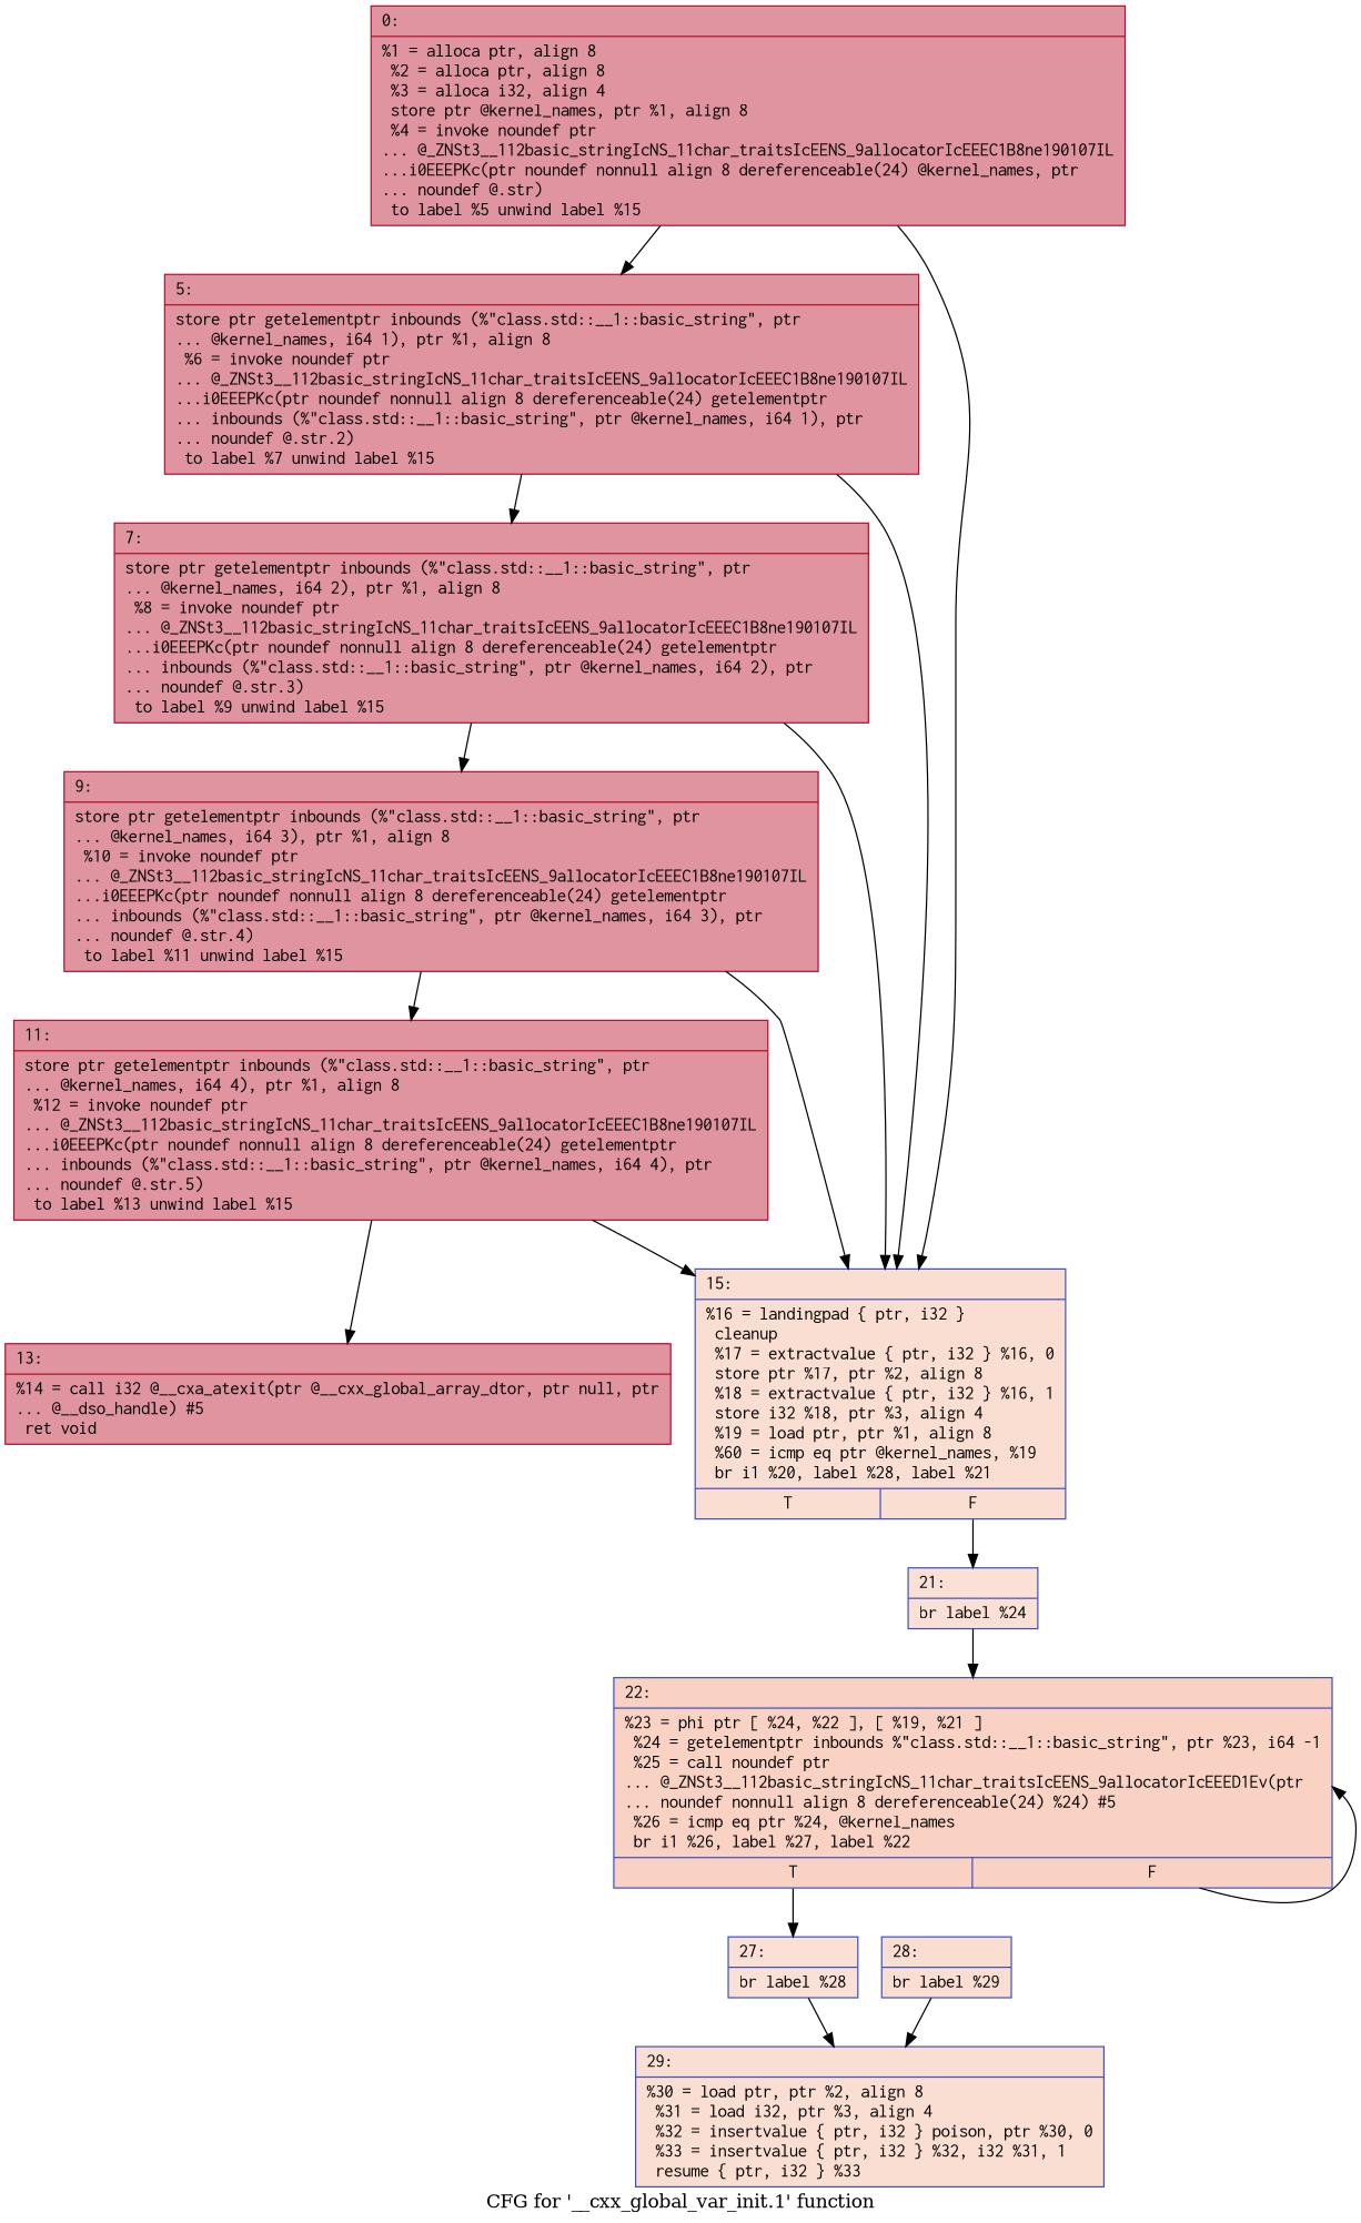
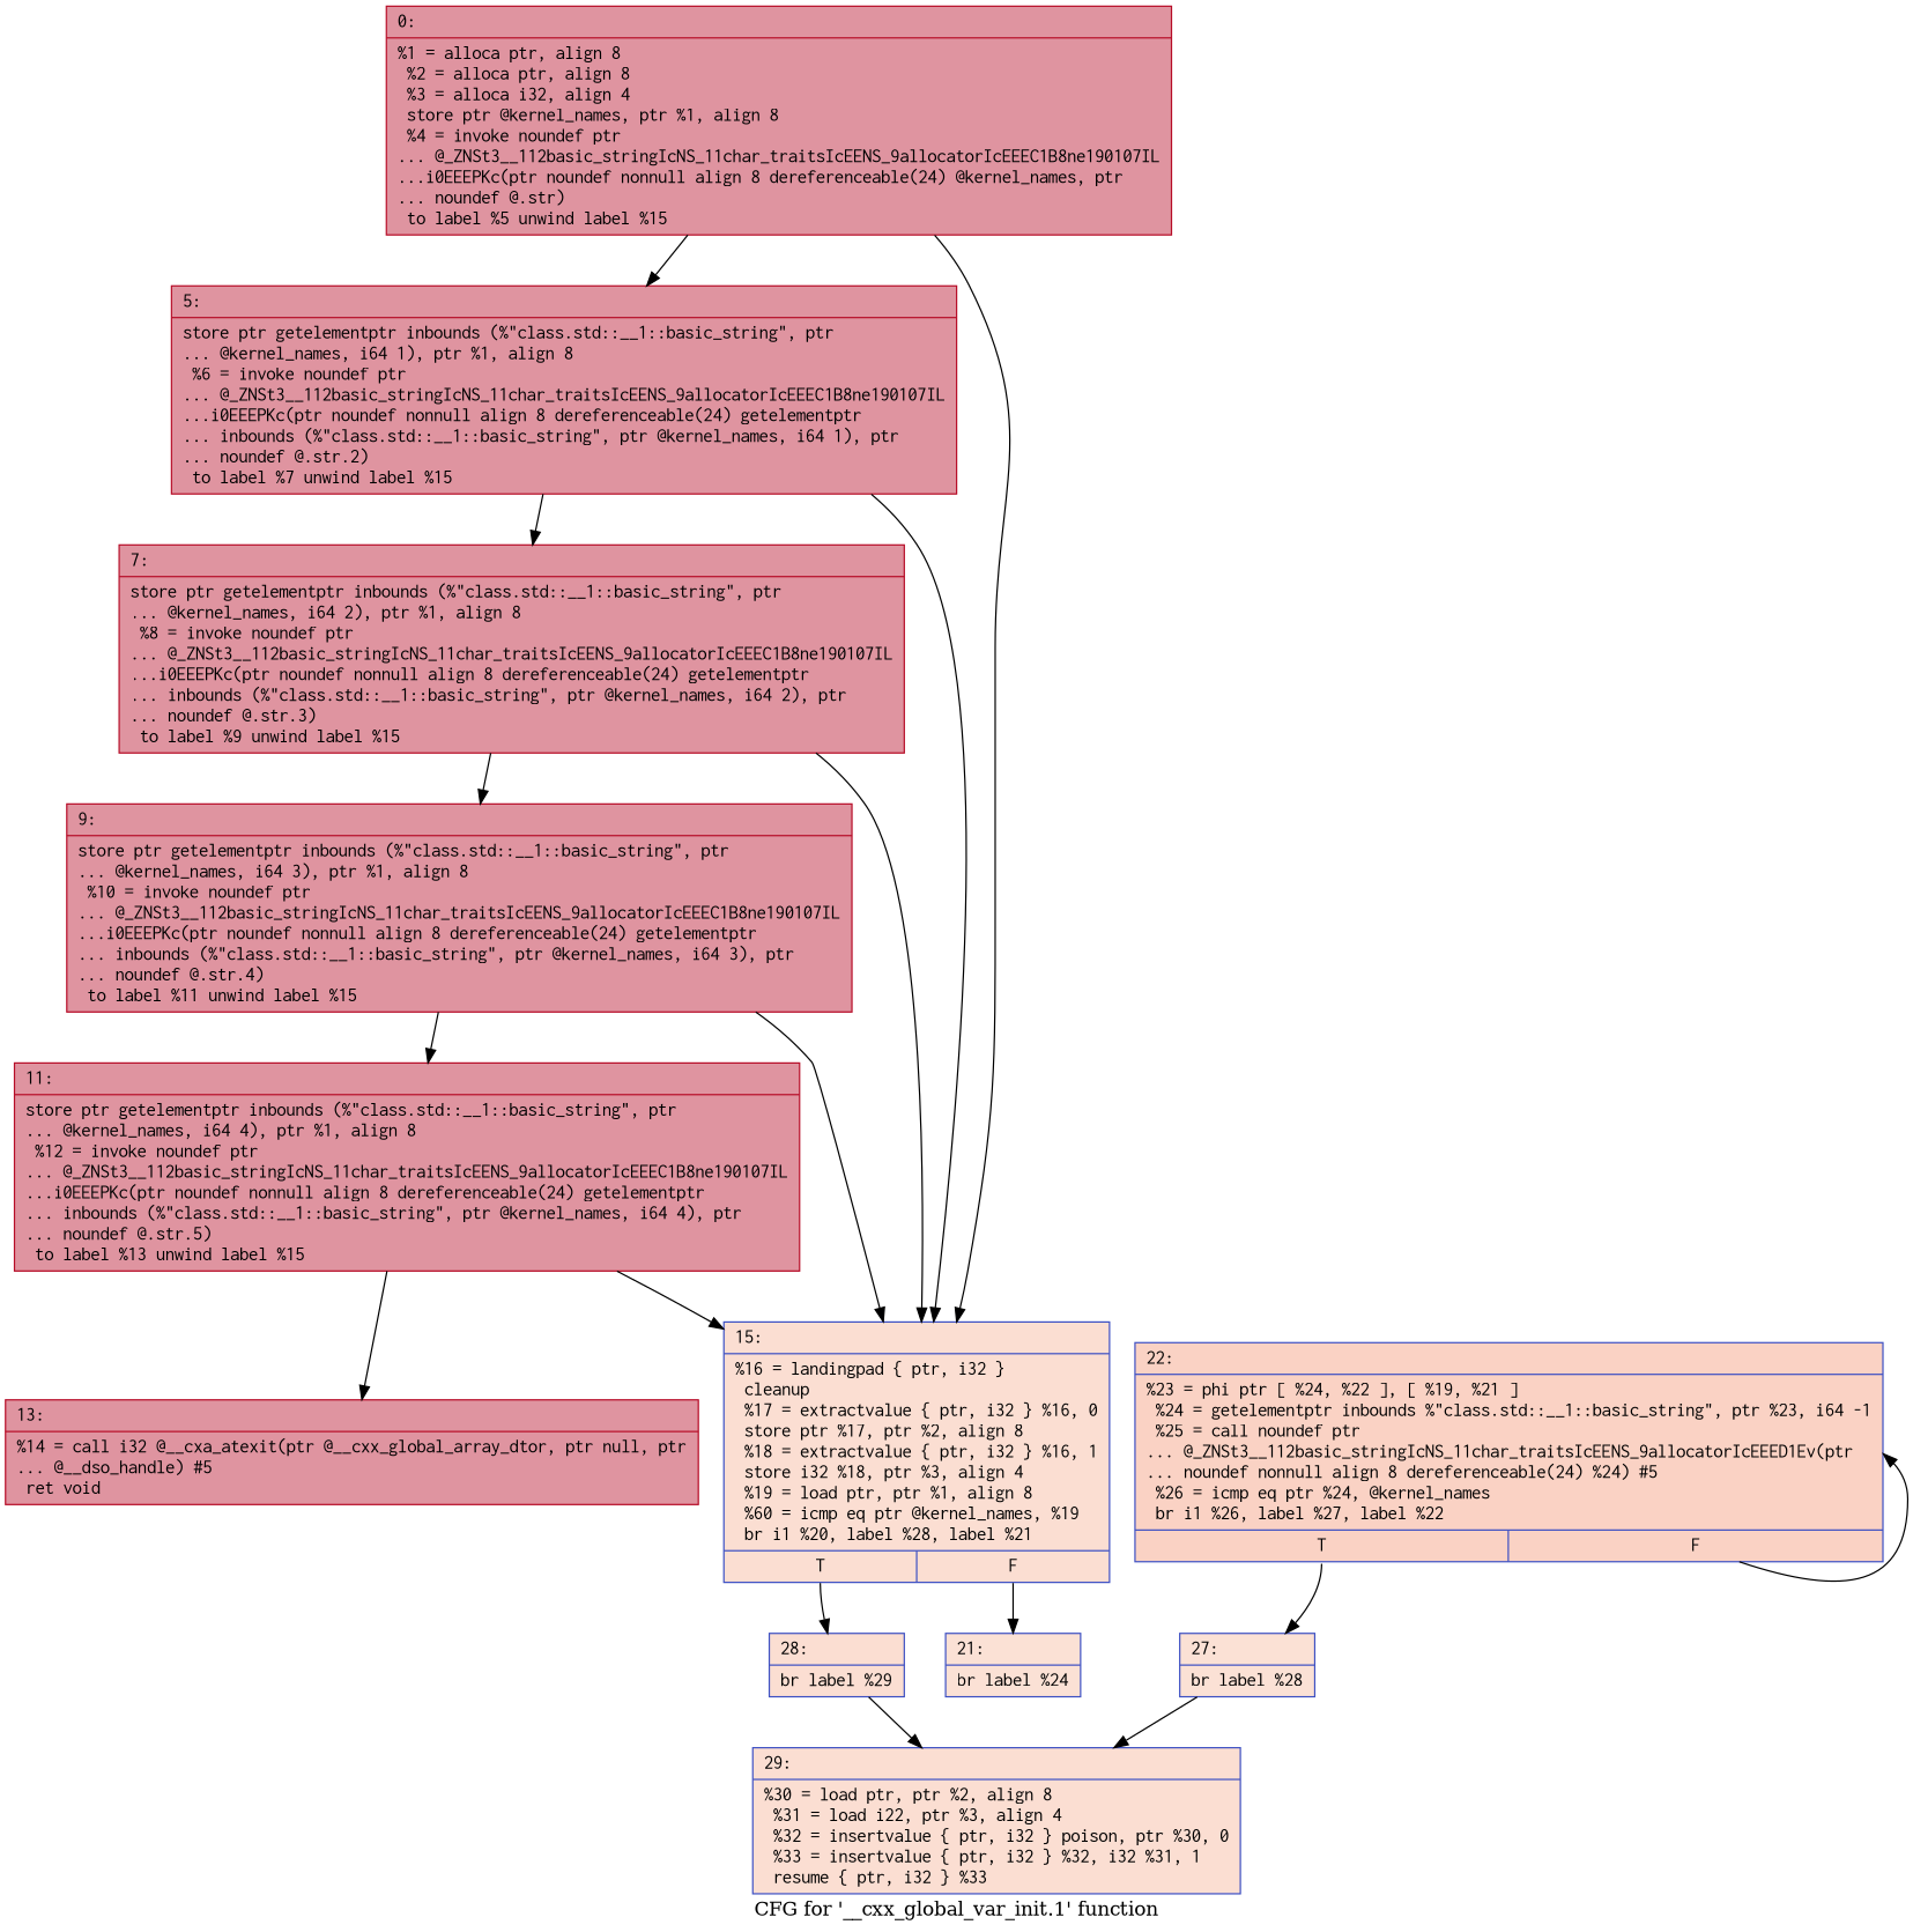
  digraph {
    label="CFG for '__cxx_global_var_init.1' function"
    node [color="#b70d28ff" fillcolor="#b70d2870" fontname=Courier shape=record style=filled]
    n1 [label="{0:\l|  %1 = alloca ptr, align 8\l  %2 = alloca ptr, align 8\l  %3 = alloca i32, align 4\l  store ptr @kernel_names, ptr %1, align 8\l  %4 = invoke noundef ptr\l... @_ZNSt3__112basic_stringIcNS_11char_traitsIcEENS_9allocatorIcEEEC1B8ne190107IL\l...i0EEEPKc(ptr noundef nonnull align 8 dereferenceable(24) @kernel_names, ptr\l... noundef @.str)\l          to label %5 unwind label %15\l}"]
    n2 [label="{5:\l|  store ptr getelementptr inbounds (%\"class.std::__1::basic_string\", ptr\l... @kernel_names, i64 1), ptr %1, align 8\l  %6 = invoke noundef ptr\l... @_ZNSt3__112basic_stringIcNS_11char_traitsIcEENS_9allocatorIcEEEC1B8ne190107IL\l...i0EEEPKc(ptr noundef nonnull align 8 dereferenceable(24) getelementptr\l... inbounds (%\"class.std::__1::basic_string\", ptr @kernel_names, i64 1), ptr\l... noundef @.str.2)\l          to label %7 unwind label %15\l}"]
    n3 [color="#3d50c3ff" fillcolor="#f7b59970" label="{15:\l|  %16 = landingpad \{ ptr, i32 \}\l          cleanup\l  %17 = extractvalue \{ ptr, i32 \} %16, 0\l  store ptr %17, ptr %2, align 8\l  %18 = extractvalue \{ ptr, i32 \} %16, 1\l  store i32 %18, ptr %3, align 4\l  %19 = load ptr, ptr %1, align 8\l  %60 = icmp eq ptr @kernel_names, %19\l  br i1 %20, label %28, label %21\l|{<s0>T|<s1>F}}"]
    n4 [label="{7:\l|  store ptr getelementptr inbounds (%\"class.std::__1::basic_string\", ptr\l... @kernel_names, i64 2), ptr %1, align 8\l  %8 = invoke noundef ptr\l... @_ZNSt3__112basic_stringIcNS_11char_traitsIcEENS_9allocatorIcEEEC1B8ne190107IL\l...i0EEEPKc(ptr noundef nonnull align 8 dereferenceable(24) getelementptr\l... inbounds (%\"class.std::__1::basic_string\", ptr @kernel_names, i64 2), ptr\l... noundef @.str.3)\l          to label %9 unwind label %15\l}"]
    n5 [color="#3d50c3ff" fillcolor="#f7b59970" label="{28:\l|  br label %29\l}"]
    n6 [color="#3d50c3ff" fillcolor="#f7bca170" label="{21:\l|  br label %24\l}"]
    n7 [label="{9:\l|  store ptr getelementptr inbounds (%\"class.std::__1::basic_string\", ptr\l... @kernel_names, i64 3), ptr %1, align 8\l  %10 = invoke noundef ptr\l... @_ZNSt3__112basic_stringIcNS_11char_traitsIcEENS_9allocatorIcEEEC1B8ne190107IL\l...i0EEEPKc(ptr noundef nonnull align 8 dereferenceable(24) getelementptr\l... inbounds (%\"class.std::__1::basic_string\", ptr @kernel_names, i64 3), ptr\l... noundef @.str.4)\l          to label %11 unwind label %15\l}"]
-   n8 [color="#3d50c3ff" fillcolor="#f7b59970" label="{29:\l|  %30 = load ptr, ptr %2, align 8\l  %31 = load i32, ptr %3, align 4\l  %32 = insertvalue \{ ptr, i32 \} poison, ptr %30, 0\l  %33 = insertvalue \{ ptr, i32 \} %32, i32 %31, 1\l  resume \{ ptr, i32 \} %33\l}"]
+   n8 [color="#3d50c3ff" fillcolor="#f7b59970" label="{29:\l|  %30 = load ptr, ptr %2, align 8\l  %31 = load i22, ptr %3, align 4\l  %32 = insertvalue \{ ptr, i32 \} poison, ptr %30, 0\l  %33 = insertvalue \{ ptr, i32 \} %32, i32 %31, 1\l  resume \{ ptr, i32 \} %33\l}"]
    n9 [color="#3d50c3ff" fillcolor="#f4987a70" label="{22:\l|  %23 = phi ptr [ %24, %22 ], [ %19, %21 ]\l  %24 = getelementptr inbounds %\"class.std::__1::basic_string\", ptr %23, i64 -1\l  %25 = call noundef ptr\l... @_ZNSt3__112basic_stringIcNS_11char_traitsIcEENS_9allocatorIcEEED1Ev(ptr\l... noundef nonnull align 8 dereferenceable(24) %24) #5\l  %26 = icmp eq ptr %24, @kernel_names\l  br i1 %26, label %27, label %22\l|{<s0>T|<s1>F}}"]
    n10 [label="{11:\l|  store ptr getelementptr inbounds (%\"class.std::__1::basic_string\", ptr\l... @kernel_names, i64 4), ptr %1, align 8\l  %12 = invoke noundef ptr\l... @_ZNSt3__112basic_stringIcNS_11char_traitsIcEENS_9allocatorIcEEEC1B8ne190107IL\l...i0EEEPKc(ptr noundef nonnull align 8 dereferenceable(24) getelementptr\l... inbounds (%\"class.std::__1::basic_string\", ptr @kernel_names, i64 4), ptr\l... noundef @.str.5)\l          to label %13 unwind label %15\l}"]
    n11 [label="{13:\l|  %14 = call i32 @__cxa_atexit(ptr @__cxx_global_array_dtor, ptr null, ptr\l... @__dso_handle) #5\l  ret void\l}"]
    n12 [color="#3d50c3ff" fillcolor="#f7bca170" label="{27:\l|  br label %28\l}"]
    n1 -> n2
    n1 -> n3
    n2 -> n3
    n2 -> n4
+   n3 -> n5 [tailport=s0]
    n3 -> n6 [tailport=s1]
    n4 -> n3
    n4 -> n7
    n5 -> n8
-   n6 -> n9
    n7 -> n3
    n7 -> n10
    n9 -> n9 [tailport=s1]
    n9 -> n12 [tailport=s0]
    n10 -> n3
    n10 -> n11
    n12 -> n8
  }
